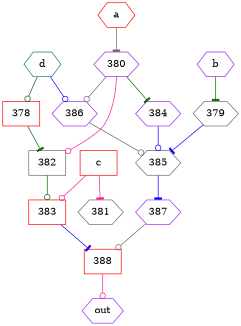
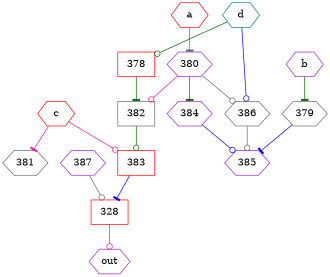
  strict digraph {
    node [color=purple shape=hexagon]
    edge [arrowhead=odot color=darkgreen]
-   388 [color=red shape=box]
+   388 [color=red shape=box label=328]
    out
    a [color=red]
    380
    382 [color=gray40 shape=box]
    384
-   386
+   386 [color=gray40]
    383 [color=red shape=box]
-   385 [color=gray40]
+   385
    387
    379 [color=gray40]
    b
-   c [color=red shape=box]
+   c [color=red]
    381 [color=gray40]
    d [color=teal]
    378 [color=red shape=box]
    388 -> out [color=deeppink]
    a -> 380 [arrowhead=tee color=gray40]
    380 -> 382 [color=deeppink]
    380 -> 384 [arrowhead=tee]
    380 -> 386 [color=gray40]
    382 -> 383
    384 -> 385 [color=blue]
    386 -> 385 [color=gray40]
    383 -> 388 [arrowhead=tee color=blue]
-   385 -> 387 [arrowhead=tee color=blue]
    387 -> 388 [color=gray40]
    379 -> 385 [arrowhead=tee color=blue]
    b -> 379 [arrowhead=tee]
    c -> 383 [color=deeppink]
    c -> 381 [arrowhead=tee color=deeppink]
    d -> 386 [color=blue]
    d -> 378
    378 -> 382 [arrowhead=tee]
  }
